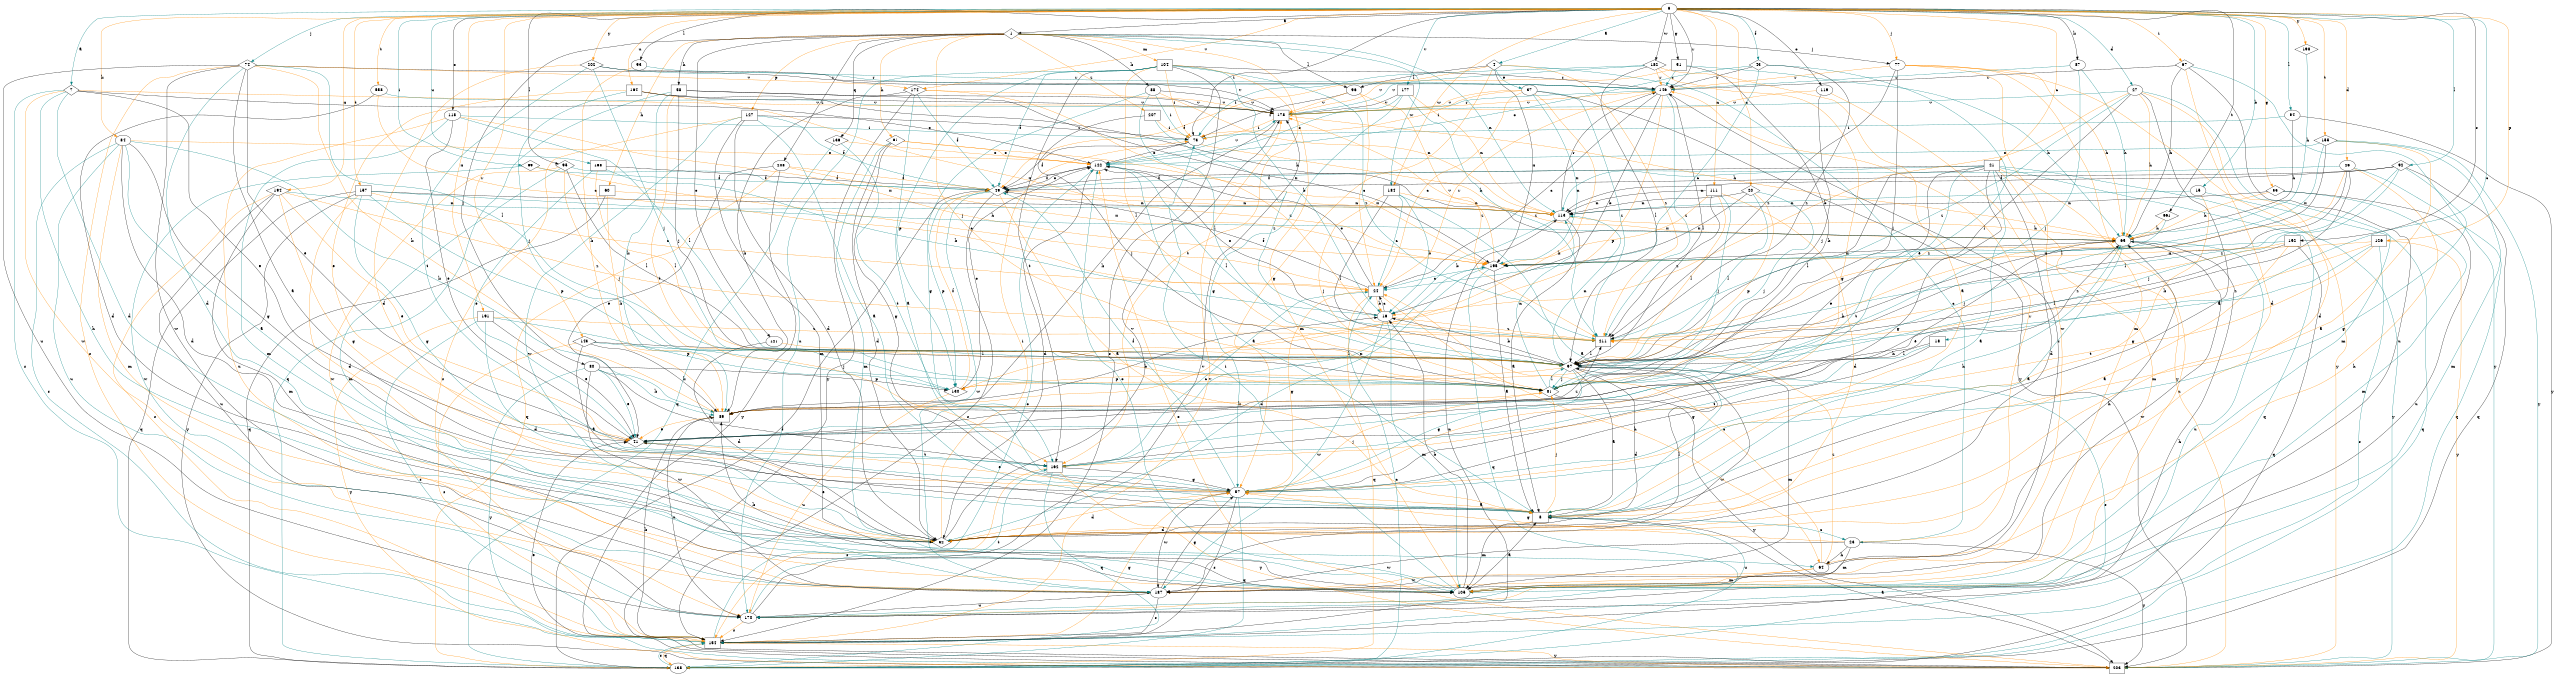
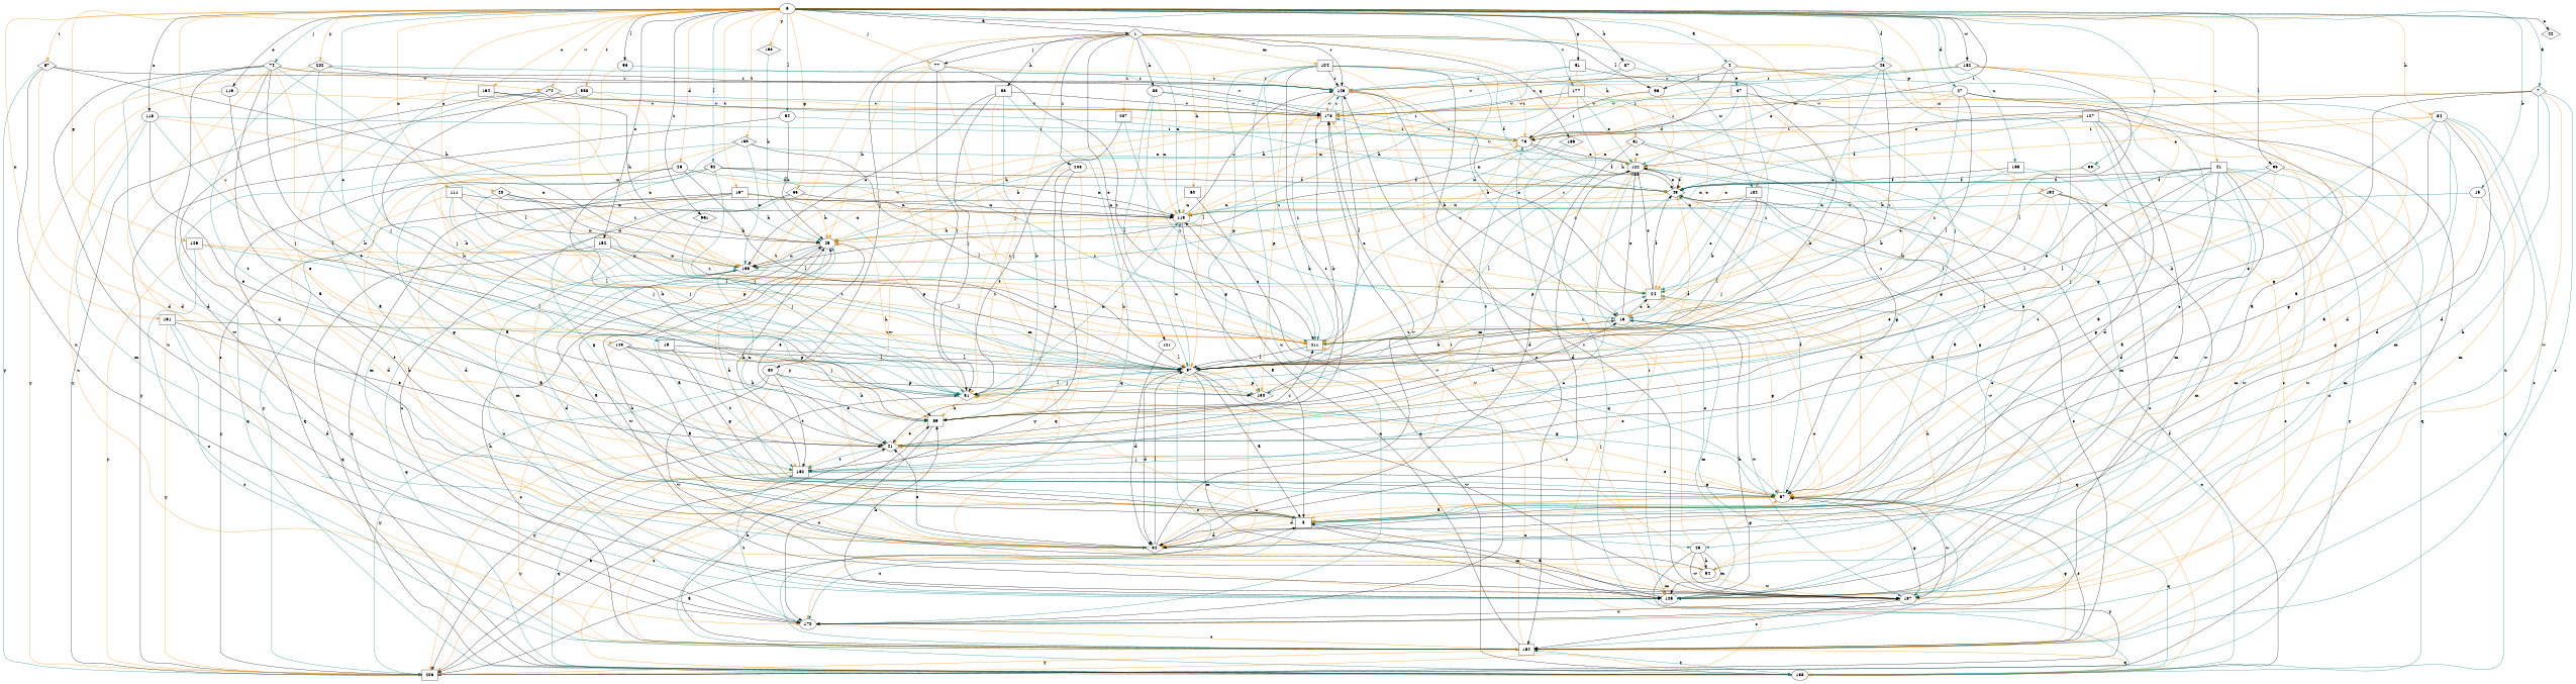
  strict digraph {
    node [shape=ellipse]
    edge [color=black]
    n1 [label=6]
    1 [shape=diamond]
    4 [shape=diamond]
    7 [shape=diamond]
    15
    18 [shape=box]
    20 [shape=diamond]
    21 [shape=box]
+   22 [shape=diamond]
    26
    27
    43 [shape=diamond]
    51 [shape=box]
    55 [shape=diamond]
    67 [shape=diamond]
    69 [shape=diamond]
    73
    74 [shape=diamond]
    77
    84
    87
    92 [shape=diamond]
    93
    94
    95 [shape=diamond]
    111 [shape=box]
    118
    119
    126 [shape=box]
    143 [shape=diamond]
    146
    152 [shape=box]
    155 [shape=diamond]
    157 [shape=box]
    n35 [label=558]
    n36 [label=661 shape=diamond]
    164 [shape=box]
    168 [shape=box]
    174 [shape=diamond]
    177 [shape=box]
    182 [shape=diamond]
    184 [shape=box]
    191 [shape=box]
    194 [shape=diamond]
    198 [shape=diamond]
    202 [shape=diamond]
    58 [shape=box]
    60 [shape=box]
    61 [shape=diamond]
    80
    81 [shape=diamond]
    88
    96
    104 [shape=box]
    113
    121
    127 [shape=box]
    136 [shape=diamond]
    162 [shape=box]
    207 [shape=box]
    208
    23
-   37
+   37 [shape=box]
    57
    178 [shape=box]
    195 [shape=diamond]
    211 [shape=box]
    32 [shape=diamond]
    41 [shape=diamond]
    64
    122
    154 [shape=box]
    187
    138
    97 [shape=diamond]
    130 [shape=diamond]
    8 [shape=box]
    105
    170
    49 [shape=diamond]
    203 [shape=box]
    89 [shape=box]
    16
-   65
+   65 [label=25]
    24 [shape=box]
    n1 -> 1 [label=a]
    n1 -> 4 [color=teal label=a]
    n1 -> 7 [color=teal label=a]
    n1 -> 15 [color=teal label=b]
    n1 -> 18 [color=teal label=c]
    n1 -> 20 [color=darkorange label=c]
    n1 -> 21 [color=darkorange label=c]
+   n1 -> 22 [label=c]
    n1 -> 26 [color=darkorange label=d]
    n1 -> 27 [color=teal label=d]
    n1 -> 43 [color=teal label=f]
    n1 -> 51 [label=g]
    n1 -> 55 [color=darkorange label=g]
    n1 -> 67 [color=darkorange label=i]
    n1 -> 69 [color=teal label=i]
    n1 -> 73 [label=i]
    n1 -> 74 [color=teal label=j]
    n1 -> 77 [color=darkorange label=j]
    n1 -> 84 [color=darkorange label=k]
    n1 -> 87 [label=k]
    n1 -> 92 [color=teal label=l]
    n1 -> 93 [label=l]
    n1 -> 94 [color=teal label=l]
    n1 -> 95 [label=l]
    n1 -> 111 [color=darkorange label=n]
    n1 -> 118 [label=o]
    n1 -> 119 [label=o]
    n1 -> 126 [color=darkorange label=p]
    n1 -> 143 [color=darkorange label=r]
    n1 -> 146 [label=r]
    n1 -> 152 [label=s]
    n1 -> 155 [color=darkorange label=t]
    n1 -> 157 [color=darkorange label=t]
    n1 -> n35 [color=darkorange label=t]
    n1 -> n36 [label=t]
    n1 -> 164 [color=darkorange label=u]
    n1 -> 168 [color=teal label=u]
    n1 -> 174 [color=darkorange label=v]
    n1 -> 177 [color=teal label=v]
    n1 -> 182 [label=w]
    n1 -> 184 [color=darkorange label=w]
    n1 -> 191 [color=darkorange label=x]
    n1 -> 194 [color=darkorange label=x]
    n1 -> 198 [color=darkorange label=y]
    n1 -> 202 [color=darkorange label=y]
    1 -> 77 [label=j]
    1 -> 184 [color=teal label=w]
    1 -> 58 [label=h]
    1 -> 60 [color=darkorange label=h]
    1 -> 61 [color=darkorange label=h]
    1 -> 80 [label=j]
    1 -> 81 [color=darkorange label=j]
    1 -> 88 [label=k]
    1 -> 96 [label=l]
    1 -> 104 [color=darkorange label=m]
    1 -> 113 [color=teal label=n]
    1 -> 121 [label=o]
    1 -> 127 [color=darkorange label=p]
    1 -> 136 [label=q]
    1 -> 162 [color=darkorange label=t]
    1 -> 207 [color=darkorange label=z]
    1 -> 208 [label=z]
    4 -> 96 [label=l]
    4 -> 23 [color=teal label=c]
    4 -> 37 [color=teal label=e]
    4 -> 57 [color=darkorange label=g]
    4 -> 178 [color=darkorange label=v]
    4 -> 195 [label=x]
    4 -> 211 [color=darkorange label=z]
    7 -> 178 [color=darkorange label=v]
    7 -> 32 [color=teal label=d]
    7 -> 41 [label=e]
    7 -> 64 [color=teal label=h]
    7 -> 122 [label=o]
    7 -> 154 [color=teal label=s]
    7 -> 187 [color=darkorange label=w]
    15 -> 113 [color=teal label=n]
    15 -> 57 [color=darkorange label=g]
    15 -> 138 [color=teal label=q]
    18 -> 162 [color=teal label=t]
    18 -> 57 [label=g]
    18 -> 97 [label=l]
    20 -> 81 [color=teal label=j]
    20 -> 113 [label=n]
    20 -> 195 [label=x]
    20 -> 97 [color=teal label=l]
    20 -> 130 [color=darkorange label=p]
    21 -> 113 [color=teal label=n]
    21 -> 162 [color=teal label=t]
    21 -> 57 [label=g]
    21 -> 32 [label=d]
    21 -> 41 [label=e]
    21 -> 138 [color=teal label=q]
    21 -> 97 [label=l]
    21 -> 8 [color=teal label=a]
    21 -> 105 [color=darkorange label=m]
    21 -> 170 [color=darkorange label=u]
    21 -> 49 [label=f]
    21 -> 203 [color=teal label=y]
    26 -> 211 [color=darkorange label=z]
    26 -> 64 [color=darkorange label=h]
    26 -> 138 [color=teal label=q]
    26 -> 97 [label=l]
    26 -> 49 [color=teal label=f]
    26 -> 89 [label=k]
    27 -> 178 [color=teal label=v]
    27 -> 211 [color=teal label=z]
    27 -> 32 [color=darkorange label=d]
    27 -> 97 [label=l]
    27 -> 8 [label=a]
    27 -> 105 [color=teal label=m]
    27 -> 16 [color=darkorange label=b]
    27 -> 65 [color=darkorange label=h]
    43 -> 146 [label=r]
    43 -> 211 [label=z]
    43 -> 41 [color=teal label=e]
    43 -> 122 [color=teal label=o]
    43 -> 24 [color=teal label=c]
    51 -> 146 [color=teal label=r]
    51 -> 49 [color=darkorange label=f]
    51 -> 89 [label=k]
    51 -> 65 [color=teal label=h]
    55 -> 113 [label=n]
    55 -> 105 [color=teal label=m]
    55 -> 170 [label=u]
    55 -> 65 [color=darkorange label=h]
    67 -> 146 [label=r]
    67 -> 32 [color=darkorange label=d]
    67 -> 170 [label=u]
    67 -> 203 [color=teal label=y]
    67 -> 65 [label=h]
    69 -> 187 [color=teal label=w]
    69 -> 49 [color=teal label=f]
    69 -> 24 [color=darkorange label=c]
    73 -> 122 [label=o]
    73 -> 49 [label=f]
    73 -> 65 [color=darkorange label=h]
    74 -> 146 [label=r]
    74 -> 174 [color=darkorange label=v]
    74 -> 32 [color=teal label=d]
    74 -> 41 [label=e]
    74 -> 154 [color=darkorange label=s]
    74 -> 187 [label=w]
    74 -> 97 [color=teal label=l]
    74 -> 8 [label=a]
    74 -> 170 [label=u]
    74 -> 89 [color=darkorange label=k]
    77 -> 146 [color=darkorange label=r]
    77 -> 81 [label=j]
    77 -> 211 [label=z]
    77 -> 187 [color=darkorange label=w]
    77 -> 105 [color=darkorange label=m]
    77 -> 203 [color=darkorange label=y]
    77 -> 65 [color=darkorange label=h]
+   84 -> 73 [color=darkorange label=i]
    84 -> 57 [label=g]
    84 -> 32 [label=d]
    84 -> 122 [color=darkorange label=o]
    84 -> 154 [color=teal label=s]
    84 -> 8 [color=teal label=a]
    84 -> 105 [color=darkorange label=m]
    84 -> 170 [color=teal label=u]
    84 -> 89 [color=teal label=k]
    87 -> 146 [color=teal label=r]
    87 -> 81 [color=teal label=j]
    87 -> 65 [color=teal label=h]
    92 -> 81 [color=teal label=j]
    92 -> 113 [label=n]
    92 -> 57 [color=teal label=g]
    92 -> 211 [color=teal label=z]
    92 -> 138 [label=q]
    92 -> 49 [label=f]
    93 -> 146 [color=teal label=r]
    93 -> 89 [color=darkorange label=k]
    94 -> 73 [color=teal label=i]
    94 -> 203 [label=y]
    94 -> 65 [label=h]
    95 -> 81 [color=darkorange label=j]
    95 -> 187 [color=darkorange label=w]
    95 -> 97 [label=l]
    95 -> 105 [color=teal label=m]
    95 -> 49 [color=teal label=f]
    111 -> 81 [color=teal label=j]
    111 -> 113 [label=n]
    111 -> 195 [color=darkorange label=x]
    111 -> 211 [label=z]
    111 -> 32 [color=darkorange label=d]
    111 -> 97 [color=darkorange label=l]
    118 -> 73 [color=teal label=i]
    118 -> 195 [color=darkorange label=x]
    118 -> 41 [label=e]
    118 -> 97 [color=teal label=l]
    118 -> 105 [color=teal label=m]
    118 -> 170 [color=darkorange label=u]
    119 -> 81 [label=j]
    119 -> 178 [color=darkorange label=v]
    119 -> 203 [color=darkorange label=y]
    126 -> 162 [color=darkorange label=t]
    126 -> 195 [color=darkorange label=x]
    126 -> 211 [color=darkorange label=z]
    126 -> 154 [color=teal label=s]
    126 -> 97 [color=teal label=l]
    126 -> 203 [color=darkorange label=y]
    143 -> 81 [color=teal label=j]
    143 -> 154 [color=darkorange label=s]
    143 -> 97 [label=l]
    143 -> 8 [label=a]
    143 -> 89 [label=k]
    146 -> 178 [color=darkorange label=v]
    146 -> 211 [color=teal label=z]
    146 -> 97 [label=l]
    146 -> 130 [color=darkorange label=p]
    146 -> 16 [label=b]
    146 -> 24 [label=c]
    152 -> 195 [color=teal label=x]
    152 -> 211 [color=darkorange label=z]
    152 -> 138 [label=q]
    152 -> 97 [label=l]
    152 -> 8 [color=darkorange label=a]
    155 -> 195 [color=teal label=x]
    155 -> 122 [color=teal label=o]
    155 -> 97 [label=l]
    155 -> 8 [color=darkorange label=a]
    155 -> 105 [color=teal label=m]
    155 -> 203 [color=teal label=y]
    157 -> 113 [label=n]
    157 -> 57 [color=teal label=g]
    157 -> 32 [color=darkorange label=d]
    157 -> 138 [label=q]
    157 -> 130 [color=teal label=p]
    157 -> 203 [label=y]
    157 -> 65 [color=teal label=h]
    157 -> 24 [color=darkorange label=c]
    n35 -> 178 [color=teal label=v]
    n35 -> 32 [label=d]
    n35 -> 24 [color=darkorange label=c]
    n36 -> 81 [color=teal label=j]
    n36 -> 65 [color=darkorange label=h]
    164 -> 81 [color=teal label=j]
    164 -> 178 [label=v]
    164 -> 195 [color=darkorange label=x]
    164 -> 41 [color=darkorange label=e]
    164 -> 65 [label=h]
    168 -> 41 [color=teal label=e]
    168 -> 97 [color=darkorange label=l]
    168 -> 49 [label=f]
    168 -> 16 [color=teal label=b]
    174 -> 178 [color=darkorange label=v]
    174 -> 211 [color=darkorange label=z]
    174 -> 8 [color=teal label=a]
    174 -> 49 [color=teal label=f]
    174 -> 203 [label=y]
    174 -> 89 [label=k]
    177 -> 113 [color=darkorange label=n]
    177 -> 57 [color=teal label=g]
    177 -> 178 [label=v]
    177 -> 211 [color=teal label=z]
    177 -> 122 [color=teal label=o]
    182 -> 73 [color=teal label=i]
    182 -> 146 [color=darkorange label=r]
    182 -> 57 [color=darkorange label=g]
    182 -> 178 [color=teal label=v]
    182 -> 97 [label=l]
    182 -> 8 [color=darkorange label=a]
    184 -> 81 [color=darkorange label=j]
    184 -> 113 [color=darkorange label=n]
    184 -> 97 [label=l]
    184 -> 8 [color=teal label=a]
    184 -> 16 [color=teal label=b]
    184 -> 24 [color=teal label=c]
    191 -> 211 [color=darkorange label=z]
    191 -> 32 [color=teal label=d]
    191 -> 41 [label=e]
    191 -> 154 [color=teal label=s]
    191 -> 130 [color=teal label=p]
    191 -> 203 [color=darkorange label=y]
    194 -> 113 [color=teal label=n]
    194 -> 57 [color=darkorange label=g]
    194 -> 211 [color=darkorange label=z]
    194 -> 41 [color=darkorange label=e]
    194 -> 154 [color=darkorange label=s]
    194 -> 105 [label=m]
    194 -> 170 [label=u]
    198 -> 65 [color=teal label=h]
    202 -> 146 [color=teal label=r]
    202 -> 81 [color=teal label=j]
    202 -> 162 [color=teal label=t]
    202 -> 178 [label=v]
    202 -> 32 [color=darkorange label=d]
    58 -> 81 [label=j]
    58 -> 162 [color=darkorange label=t]
    58 -> 178 [label=v]
    58 -> 195 [label=x]
    58 -> 138 [color=teal label=q]
    58 -> 89 [color=teal label=k]
    60 -> 113 [color=darkorange label=n]
    60 -> 138 [label=q]
    60 -> 89 [color=darkorange label=k]
    61 -> 57 [label=g]
    61 -> 195 [color=darkorange label=x]
    61 -> 32 [label=d]
    61 -> 122 [color=darkorange label=o]
    61 -> 105 [color=teal label=m]
    80 -> 162 [label=t]
    80 -> 41 [color=teal label=e]
    80 -> 187 [label=w]
    80 -> 130 [label=p]
    80 -> 203 [color=teal label=y]
    80 -> 89 [color=teal label=k]
    81 -> 113 [color=teal label=n]
    81 -> 97 [color=teal label=l]
    81 -> 203 [label=y]
    81 -> 89 [color=darkorange label=k]
    81 -> 65 [color=darkorange label=h]
    88 -> 73 [color=teal label=i]
    88 -> 113 [color=darkorange label=n]
    88 -> 57 [color=teal label=g]
    88 -> 178 [label=v]
    88 -> 97 [color=teal label=l]
    96 -> 73 [label=i]
    96 -> 178 [color=darkorange label=v]
    96 -> 211 [color=darkorange label=z]
    96 -> 24 [color=darkorange label=c]
    104 -> 73 [color=darkorange label=i]
    104 -> 146 [label=r]
    104 -> 162 [label=t]
    104 -> 211 [color=teal label=z]
    104 -> 154 [label=s]
    104 -> 97 [color=darkorange label=l]
    104 -> 130 [color=teal label=p]
    104 -> 105 [color=darkorange label=m]
    104 -> 170 [color=teal label=u]
    104 -> 49 [color=teal label=f]
    104 -> 16 [color=teal label=b]
    113 -> 146 [label=r]
    113 -> 8 [label=a]
    113 -> 16 [color=teal label=b]
    113 -> 65 [color=darkorange label=h]
    121 -> 32 [label=d]
    121 -> 97 [color=darkorange label=l]
    127 -> 73 [label=i]
    127 -> 32 [label=d]
    127 -> 154 [color=darkorange label=s]
    127 -> 187 [color=teal label=w]
    127 -> 8 [color=teal label=a]
    127 -> 105 [label=m]
    127 -> 49 [color=teal label=f]
    136 -> 162 [color=teal label=t]
    136 -> 122 [color=darkorange label=o]
    136 -> 138 [color=teal label=q]
    162 -> 57 [label=g]
    162 -> 154 [color=darkorange label=s]
    162 -> 138 [color=teal label=q]
    162 -> 203 [color=darkorange label=y]
    162 -> 65 [label=h]
    162 -> 24 [color=teal label=c]
    207 -> 73 [color=darkorange label=i]
    207 -> 81 [label=j]
    207 -> 211 [color=teal label=z]
    208 -> 195 [color=darkorange label=x]
    208 -> 41 [label=e]
    208 -> 138 [color=darkorange label=q]
    208 -> 49 [color=darkorange label=f]
    208 -> 203 [label=y]
    23 -> 146 [color=darkorange label=r]
    23 -> 57 [color=darkorange label=g]
    23 -> 64 [label=h]
    23 -> 187 [label=w]
    23 -> 105 [label=m]
    23 -> 203 [label=y]
    37 -> 73 [color=darkorange label=i]
    37 -> 178 [color=darkorange label=v]
    37 -> 195 [color=teal label=x]
    37 -> 211 [color=teal label=z]
    37 -> 203 [label=y]
    37 -> 89 [color=darkorange label=k]
    37 -> 24 [color=darkorange label=c]
    57 -> 81 [color=darkorange label=j]
    57 -> 32 [color=darkorange label=d]
    57 -> 41 [color=darkorange label=e]
    57 -> 154 [label=s]
    57 -> 187 [label=w]
    57 -> 138 [color=teal label=q]
    57 -> 8 [color=darkorange label=a]
    57 -> 49 [color=teal label=f]
    57 -> 65 [color=teal label=h]
    178 -> 73 [color=darkorange label=i]
    178 -> 146 [color=teal label=r]
    178 -> 89 [label=k]
    178 -> 65 [color=darkorange label=h]
    195 -> 178 [color=darkorange label=v]
    195 -> 32 [color=teal label=d]
    195 -> 138 [color=teal label=q]
    195 -> 8 [label=a]
    195 -> 24 [color=teal label=c]
    211 -> 97 [label=l]
    32 -> 73 [color=darkorange label=i]
    32 -> 178 [label=v]
    32 -> 41 [label=e]
    32 -> 97 [label=l]
    41 -> 162 [color=teal label=t]
    41 -> 195 [color=teal label=x]
    41 -> 211 [label=z]
    64 -> 211 [color=darkorange label=z]
    64 -> 187 [color=darkorange label=w]
    64 -> 105 [color=darkorange label=m]
    64 -> 65 [label=h]
    64 -> 24 [color=darkorange label=c]
    122 -> 178 [color=teal label=v]
    122 -> 32 [label=d]
    122 -> 97 [color=teal label=l]
    122 -> 8 [color=teal label=a]
    122 -> 49 [label=f]
    154 -> 113 [label=n]
    154 -> 57 [color=darkorange label=g]
    154 -> 178 [color=darkorange label=v]
    154 -> 122 [color=teal label=o]
    154 -> 138 [color=darkorange label=q]
    154 -> 203 [color=darkorange label=y]
    154 -> 89 [label=k]
    154 -> 65 [label=h]
    187 -> 146 [label=r]
    187 -> 57 [label=g]
    187 -> 154 [label=s]
    187 -> 170 [label=u]
    138 -> 154 [color=teal label=s]
    138 -> 49 [label=f]
    138 -> 24 [color=teal label=c]
    97 -> 81 [color=teal label=j]
    97 -> 113 [color=teal label=n]
    97 -> 57 [color=teal label=g]
    97 -> 32 [label=d]
    97 -> 154 [color=teal label=s]
    97 -> 187 [label=w]
    97 -> 130 [color=darkorange label=p]
    97 -> 8 [label=a]
    97 -> 105 [label=m]
    97 -> 16 [label=b]
    130 -> 122 [label=o]
    130 -> 170 [color=darkorange label=u]
    130 -> 49 [color=darkorange label=f]
    8 -> 81 [color=darkorange label=j]
    8 -> 23 [color=teal label=c]
    8 -> 32 [color=darkorange label=d]
    8 -> 105 [label=m]
    8 -> 170 [color=teal label=u]
    105 -> 73 [color=teal label=i]
    105 -> 122 [color=teal label=o]
    105 -> 8 [label=a]
    105 -> 89 [label=k]
    105 -> 16 [label=b]
    170 -> 162 [color=teal label=t]
    170 -> 178 [label=v]
    170 -> 154 [color=darkorange label=s]
    49 -> 113 [color=darkorange label=n]
    49 -> 122 [label=o]
    49 -> 154 [label=s]
    49 -> 187 [color=teal label=w]
    49 -> 130 [color=teal label=p]
    49 -> 8 [color=darkorange label=a]
    203 -> 41 [label=e]
    203 -> 122 [color=darkorange label=o]
    203 -> 8 [label=a]
    89 -> 41 [color=darkorange label=e]
    89 -> 170 [label=u]
    89 -> 16 [label=b]
    16 -> 211 [color=darkorange label=z]
    16 -> 122 [label=o]
    16 -> 187 [color=teal label=w]
    16 -> 105 [color=teal label=m]
    16 -> 24 [label=c]
    65 -> 195 [label=x]
    65 -> 41 [label=e]
    65 -> 187 [label=w]
    65 -> 8 [color=teal label=a]
    65 -> 170 [color=teal label=u]
    24 -> 146 [color=darkorange label=r]
    24 -> 57 [color=darkorange label=g]
    24 -> 64 [color=darkorange label=h]
    24 -> 122 [label=o]
    24 -> 138 [color=darkorange label=q]
    24 -> 49 [label=f]
    24 -> 16 [color=darkorange label=b]
  }
